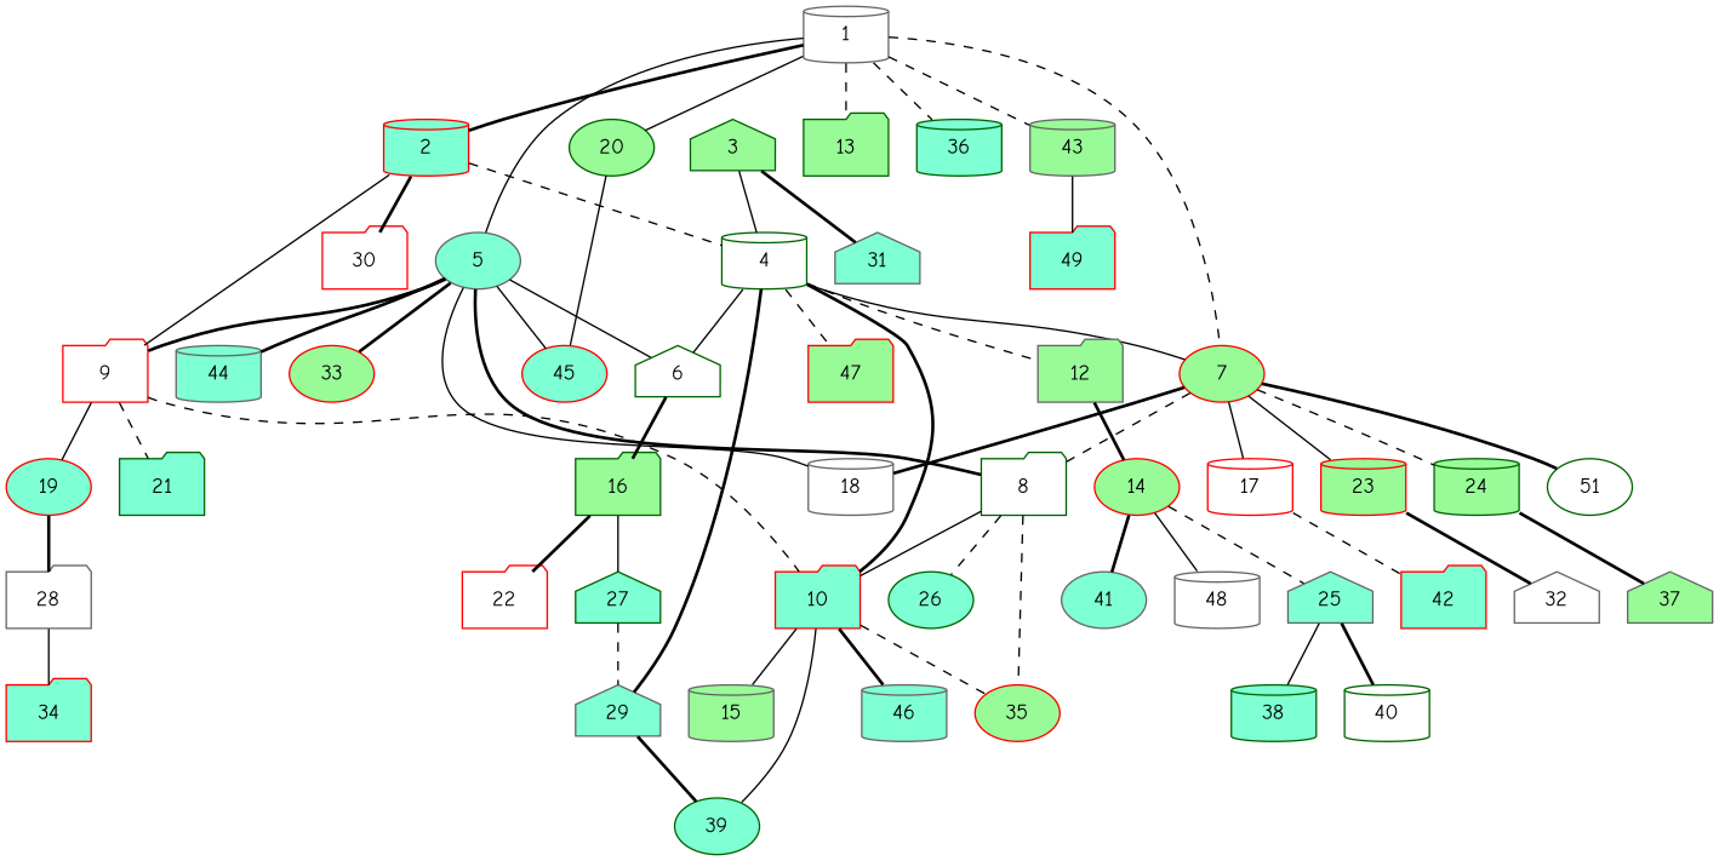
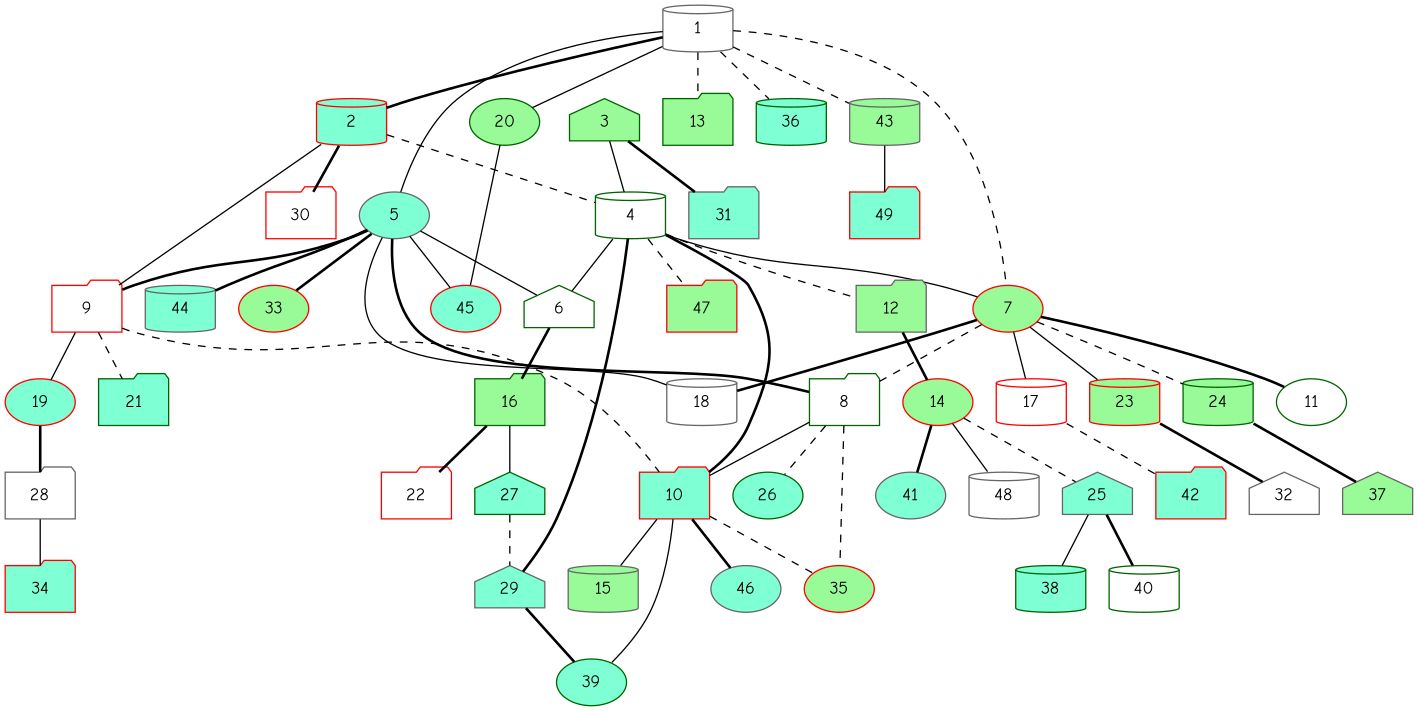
  graph {
    fontname="Comic Neue"
    node [color=red fillcolor=aquamarine fontname="Comic Neue" shape=folder style=filled]
    edge [fontname="Comic Neue" style=bold]
    1 [color=gray40 fillcolor=white shape=cylinder]
    2 [shape=cylinder]
    5 [color=gray40 shape=ellipse]
    7 [fillcolor=palegreen shape=ellipse]
    13 [color=darkgreen fillcolor=palegreen]
    20 [color=darkgreen fillcolor=palegreen shape=ellipse]
    36 [color=darkgreen shape=cylinder]
    43 [color=gray40 fillcolor=palegreen shape=cylinder]
    4 [color=darkgreen fillcolor=white shape=cylinder]
    9 [fillcolor=white]
    30 [fillcolor=white]
    6 [color=darkgreen fillcolor=white shape=house]
    8 [color=darkgreen fillcolor=white]
    18 [color=gray40 fillcolor=white shape=cylinder]
    33 [fillcolor=palegreen shape=ellipse]
    44 [color=gray40 shape=cylinder]
    45 [shape=ellipse]
-   11 [color=darkgreen fillcolor=white shape=ellipse label=51]
+   11 [color=darkgreen fillcolor=white shape=ellipse]
    17 [fillcolor=white shape=cylinder]
    23 [fillcolor=palegreen shape=cylinder]
    24 [color=darkgreen fillcolor=palegreen shape=cylinder]
    49
    10
    12 [color=gray40 fillcolor=palegreen]
    29 [color=gray40 shape=house]
    47 [fillcolor=palegreen]
    19 [shape=ellipse]
    21 [color=darkgreen]
    3 [color=darkgreen fillcolor=palegreen shape=house]
-   31 [color=gray40 shape=house]
+   31 [color=gray40]
    16 [color=darkgreen fillcolor=palegreen]
    35 [fillcolor=palegreen shape=ellipse]
    15 [color=gray40 fillcolor=palegreen shape=cylinder]
    39 [color=darkgreen shape=ellipse]
-   46 [color=gray40 shape=cylinder]
+   46 [color=gray40 shape=ellipse]
    14 [fillcolor=palegreen shape=ellipse]
    26 [color=darkgreen shape=ellipse]
    22 [fillcolor=white]
    27 [color=darkgreen shape=house]
    42
    32 [color=gray40 fillcolor=white shape=house]
    37 [color=gray40 fillcolor=palegreen shape=house]
    28 [color=gray40 fillcolor=white]
    25 [color=gray40 shape=house]
    41 [color=gray40 shape=ellipse]
    48 [color=gray40 fillcolor=white shape=cylinder]
    38 [color=darkgreen shape=cylinder]
    40 [color=darkgreen fillcolor=white shape=cylinder]
    34
    1 -- 2
    1 -- 5 [style=solid]
    1 -- 7 [style=dashed]
    1 -- 13 [style=dashed]
    1 -- 20 [style=solid]
    1 -- 36 [style=dashed]
    1 -- 43 [style=dashed]
    2 -- 4 [style=dashed]
    2 -- 9 [style=solid]
    2 -- 30
    5 -- 9
    5 -- 6 [style=solid]
    5 -- 8
    5 -- 18 [style=solid]
    5 -- 33
    5 -- 44
    5 -- 45 [style=solid]
    7 -- 8 [style=dashed]
    7 -- 18
    7 -- 11
    7 -- 17 [style=solid]
    7 -- 23 [style=solid]
    7 -- 24 [style=dashed]
    20 -- 45 [style=solid]
    43 -- 49 [style=solid]
    4 -- 7 [style=solid]
    4 -- 6 [style=solid]
    4 -- 10
    4 -- 12 [style=dashed]
    4 -- 29
    4 -- 47 [style=dashed]
    9 -- 10 [style=dashed]
    9 -- 19 [style=solid]
    9 -- 21 [style=dashed]
    6 -- 16
    8 -- 10 [style=solid]
    8 -- 35 [style=dashed]
    8 -- 26 [style=dashed]
    17 -- 42 [style=dashed]
    23 -- 32
    24 -- 37
    10 -- 35 [style=dashed]
    10 -- 15 [style=solid]
    10 -- 39 [style=solid]
    10 -- 46
    12 -- 14
    29 -- 39
    19 -- 28
    3 -- 4 [style=solid]
    3 -- 31
    16 -- 22
    16 -- 27 [style=solid]
    14 -- 25 [style=dashed]
    14 -- 41
    14 -- 48 [style=solid]
    27 -- 29 [style=dashed]
    28 -- 34 [style=solid]
    25 -- 38 [style=solid]
    25 -- 40
  }
